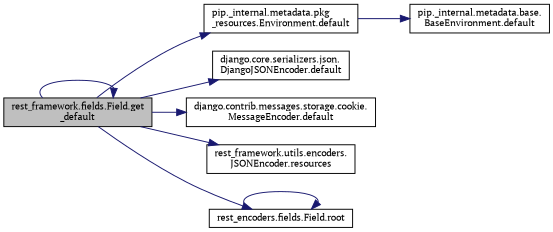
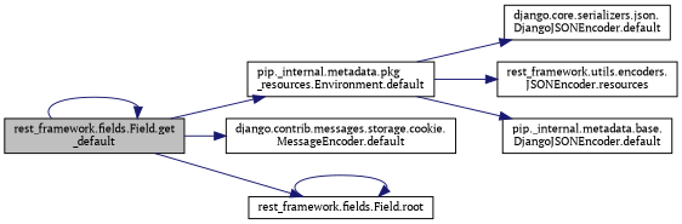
  digraph {
    fontname="PT Serif"
    rankdir=LR
    node [color=black fillcolor=white fontname="PT Serif" fontsize=10 shape=record style=filled]
    edge [color=midnightblue fontname="PT Serif" fontsize=10 labelfontname=Helvetica labelfontsize=10 style=solid]
    n1 [fillcolor=grey75 fontcolor=black height=0.2 label="rest_framework.fields.Field.get\l_default" width=0.4]
    n2 [height=0.2 label="pip._internal.metadata.pkg\l_resources.Environment.default" width=0.4]
    n3 [height=0.2 label="django.core.serializers.json.\lDjangoJSONEncoder.default" width=0.4]
    n4 [height=0.2 label="django.contrib.messages.storage.cookie.\lMessageEncoder.default" width=0.4]
    n5 [height=0.2 label="rest_framework.utils.encoders.\lJSONEncoder.resources" width=0.4]
-   n6 [height=0.2 label="rest_encoders.fields.Field.root" width=0.4]
-   n7 [height=0.2 label="pip._internal.metadata.base.\lBaseEnvironment.default" width=0.4]
+   n6 [height=0.2 label="rest_framework.fields.Field.root" width=0.4]
+   n7 [height=0.2 label="pip._internal.metadata.base.\lDjangoJSONEncoder.default" width=0.4]
    n1 -> n1
    n1 -> n2
-   n1 -> n3
+   n2 -> n3
    n1 -> n4
-   n1 -> n5
+   n2 -> n5
    n1 -> n6
    n2 -> n7
    n6 -> n6
  }
